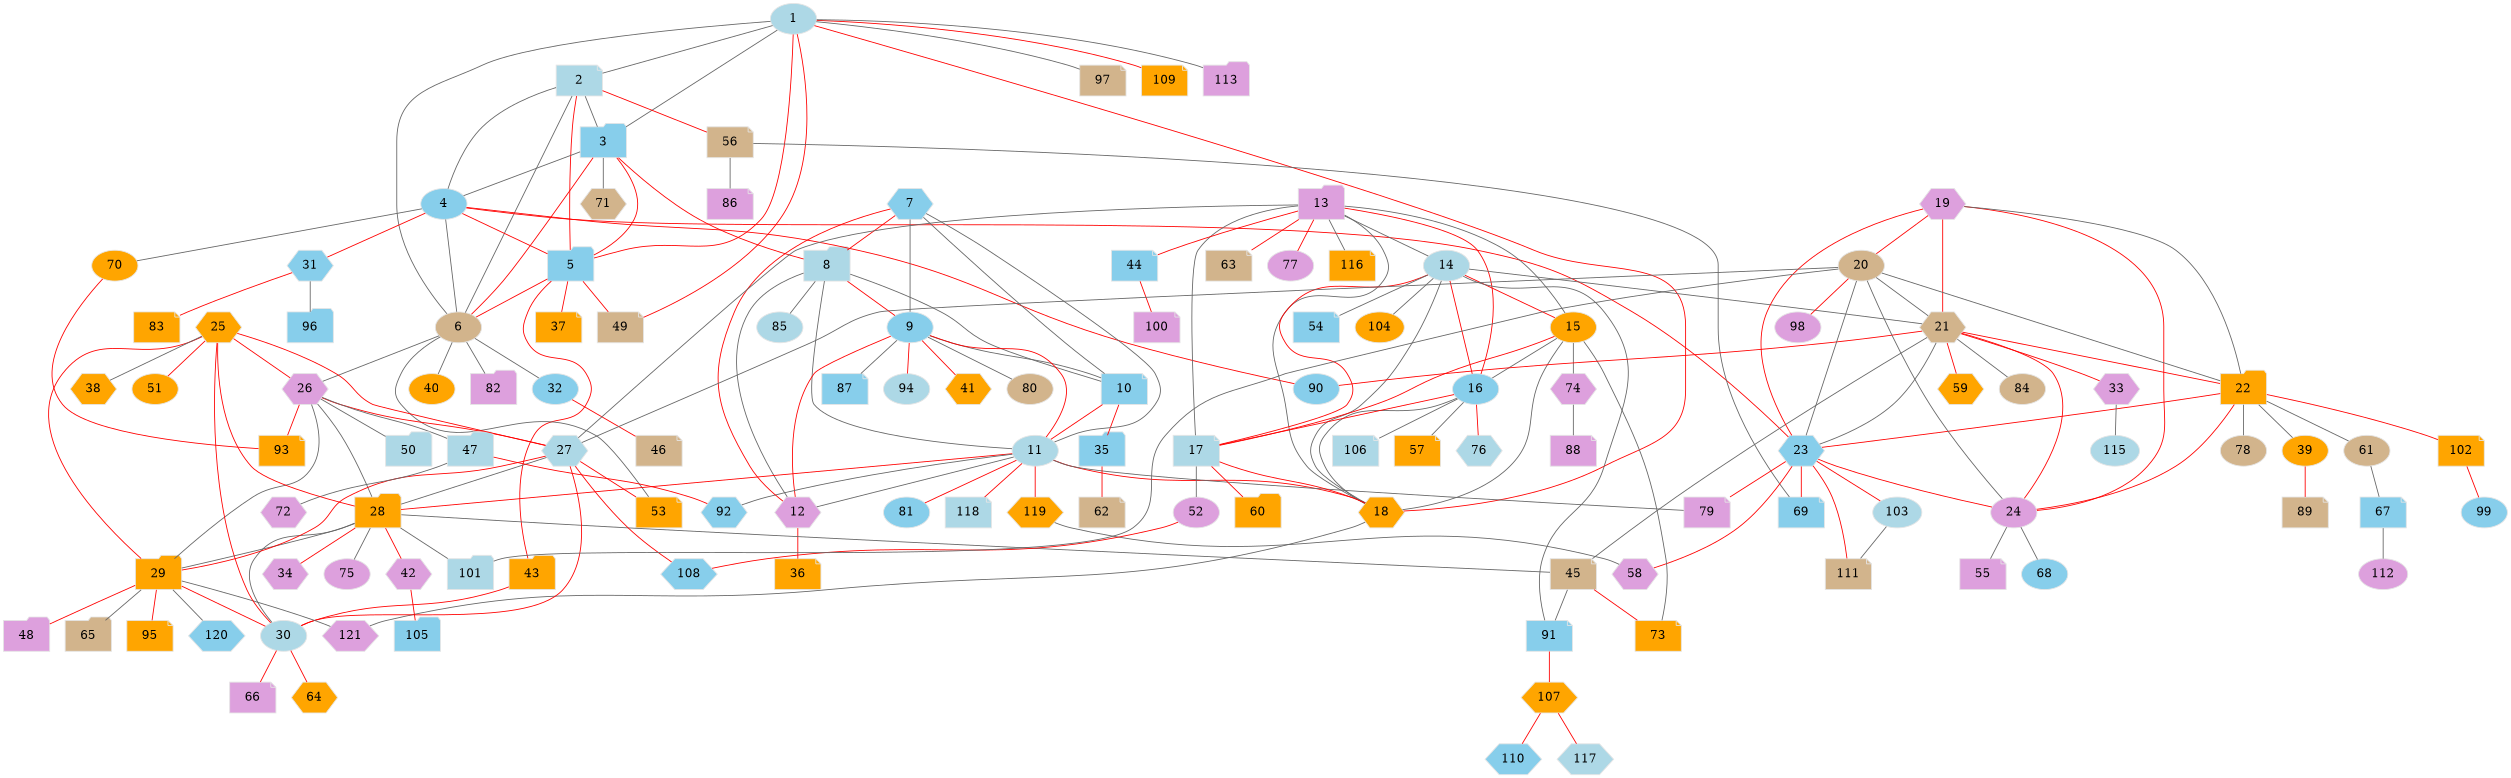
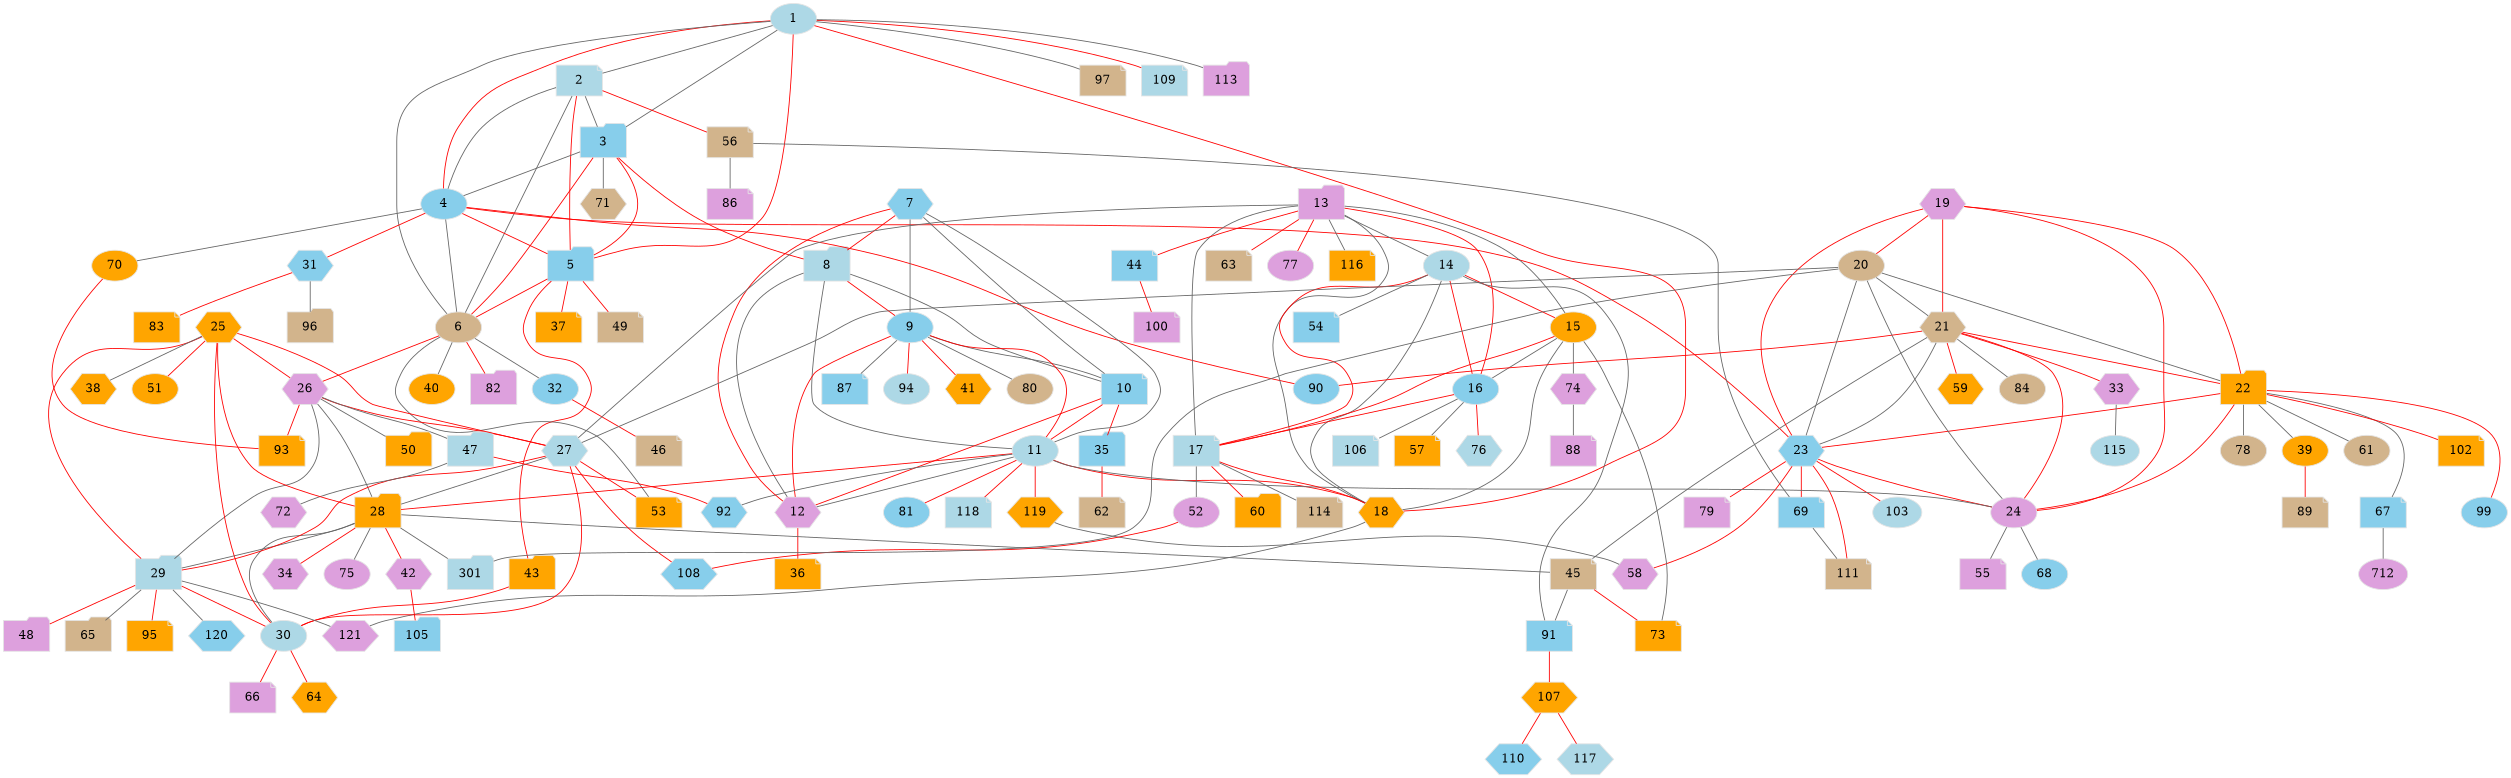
  graph {
    node [color=gray90 fillcolor=orange shape=note style=filled]
    edge [color=red]
    1 [fillcolor=lightblue shape=ellipse]
    2 [fillcolor=lightblue]
    3 [fillcolor=skyblue shape=folder]
    4 [fillcolor=skyblue shape=ellipse]
    5 [fillcolor=skyblue shape=folder]
    6 [fillcolor=tan shape=ellipse]
    18 [shape=hexagon]
    97 [fillcolor=tan]
-   109
+   109 [fillcolor=lightblue]
    113 [fillcolor=plum shape=folder]
    56 [fillcolor=tan]
    8 [fillcolor=lightblue shape=folder]
    71 [fillcolor=tan shape=hexagon]
    23 [fillcolor=skyblue shape=hexagon]
    31 [fillcolor=skyblue shape=hexagon]
    70 [shape=ellipse]
    90 [fillcolor=skyblue shape=ellipse]
    37
    43 [shape=folder]
    49 [fillcolor=tan]
    26 [fillcolor=plum shape=hexagon]
    32 [fillcolor=skyblue shape=ellipse]
    40 [shape=ellipse]
    53
    82 [fillcolor=plum shape=folder]
    121 [fillcolor=plum shape=hexagon]
    69 [fillcolor=skyblue]
    86 [fillcolor=plum]
    9 [fillcolor=skyblue shape=ellipse]
    10 [fillcolor=skyblue]
    11 [fillcolor=lightblue shape=ellipse]
    12 [fillcolor=plum shape=hexagon]
-   85 [fillcolor=lightblue shape=ellipse]
    24 [fillcolor=plum shape=ellipse]
    58 [fillcolor=plum shape=hexagon]
    79 [fillcolor=plum]
    103 [fillcolor=lightblue shape=ellipse]
    111 [fillcolor=tan]
    83
-   96 [fillcolor=skyblue shape=folder]
+   96 [fillcolor=tan shape=folder]
    93
    30 [fillcolor=lightblue shape=ellipse]
    28 [shape=folder]
    27 [fillcolor=lightblue shape=hexagon]
-   29 [shape=folder]
+   29 [fillcolor=lightblue shape=folder]
    47 [fillcolor=lightblue shape=folder]
-   50 [fillcolor=lightblue shape=folder]
+   50 [shape=folder]
    46 [fillcolor=tan]
    7 [fillcolor=skyblue shape=hexagon]
    41 [shape=hexagon]
    80 [fillcolor=tan shape=ellipse]
    87 [fillcolor=skyblue]
    94 [fillcolor=lightblue shape=ellipse]
    35 [fillcolor=skyblue shape=folder]
    81 [fillcolor=skyblue shape=ellipse]
    92 [fillcolor=skyblue shape=hexagon]
    118 [fillcolor=lightblue]
    119 [shape=hexagon]
    36
    62 [fillcolor=tan]
    55 [fillcolor=plum]
    68 [fillcolor=skyblue shape=ellipse]
-   101 [fillcolor=lightblue shape=folder]
+   101 [fillcolor=lightblue shape=folder label=301]
    45 [fillcolor=tan]
    34 [fillcolor=plum shape=hexagon]
    42 [fillcolor=plum shape=hexagon]
    75 [fillcolor=plum shape=ellipse]
    13 [fillcolor=plum shape=folder]
    14 [fillcolor=lightblue shape=ellipse]
    15 [shape=ellipse]
    16 [fillcolor=skyblue shape=ellipse]
    17 [fillcolor=lightblue]
    44 [fillcolor=skyblue]
    63 [fillcolor=tan]
    77 [fillcolor=plum shape=ellipse]
    116
    21 [fillcolor=tan shape=hexagon]
    54 [fillcolor=skyblue]
    91 [fillcolor=skyblue]
-   104 [shape=ellipse]
    73
    74 [fillcolor=plum shape=hexagon]
    57
    76 [fillcolor=lightblue shape=hexagon]
    106 [fillcolor=lightblue]
    52 [fillcolor=plum shape=ellipse]
    60 [shape=folder]
+   114 [fillcolor=tan]
    108 [fillcolor=skyblue shape=hexagon]
    100 [fillcolor=plum]
    22 [shape=folder]
    33 [fillcolor=plum shape=hexagon]
    59 [shape=hexagon]
    84 [fillcolor=tan shape=ellipse]
    107 [shape=hexagon]
    88 [fillcolor=plum]
    19 [fillcolor=plum shape=hexagon]
    20 [fillcolor=tan shape=ellipse]
-   98 [fillcolor=plum shape=ellipse]
    39 [shape=ellipse]
    61 [fillcolor=tan shape=ellipse]
    67 [fillcolor=skyblue]
    78 [fillcolor=tan shape=ellipse]
    99 [fillcolor=skyblue shape=ellipse]
    102
    115 [fillcolor=lightblue shape=ellipse]
    89 [fillcolor=tan]
-   112 [fillcolor=plum shape=ellipse]
+   112 [fillcolor=plum shape=ellipse label=712]
    25 [shape=hexagon]
    38 [shape=hexagon]
    51 [shape=ellipse]
    48 [fillcolor=plum shape=folder]
    65 [fillcolor=tan shape=folder]
    95
    120 [fillcolor=skyblue shape=hexagon]
    64 [shape=hexagon]
    66 [fillcolor=plum]
    72 [fillcolor=plum shape=hexagon]
    105 [fillcolor=skyblue shape=folder]
    110 [fillcolor=skyblue shape=hexagon]
    117 [fillcolor=lightblue shape=hexagon]
    1 -- 2 [color=gray40]
    1 -- 3 [color=gray40]
-   1 -- 49
+   1 -- 4
    1 -- 5
    1 -- 6 [color=gray40]
    1 -- 18
    1 -- 97 [color=gray40]
    1 -- 109
    1 -- 113 [color=gray40]
    2 -- 3 [color=gray40]
    2 -- 4 [color=gray40]
    2 -- 5
    2 -- 6 [color=gray40]
    2 -- 56
    3 -- 4 [color=gray40]
    3 -- 5
    3 -- 6
    3 -- 8
    3 -- 71 [color=gray40]
    4 -- 5
    4 -- 6 [color=gray40]
    4 -- 23
    4 -- 31
    4 -- 70 [color=gray40]
    4 -- 90
    5 -- 6
    5 -- 37
    5 -- 43
    5 -- 49
-   6 -- 26 [color=gray40]
+   6 -- 26
    6 -- 32 [color=gray40]
    6 -- 40 [color=gray40]
    6 -- 53 [color=gray40]
-   6 -- 82 [color=gray40]
+   6 -- 82
    18 -- 121 [color=gray40]
    56 -- 69 [color=gray40]
    56 -- 86 [color=gray40]
    8 -- 9
    8 -- 10 [color=gray40]
    8 -- 11 [color=gray40]
    8 -- 12 [color=gray40]
-   8 -- 85 [color=gray40]
    23 -- 69
    23 -- 24
    23 -- 58
    23 -- 79
    23 -- 103
    23 -- 111
    31 -- 83
    31 -- 96 [color=gray40]
    70 -- 93
    43 -- 30
    26 -- 93
    26 -- 28 [color=gray40]
    26 -- 27
    26 -- 29 [color=gray40]
    26 -- 47 [color=gray40]
    26 -- 50 [color=gray40]
    32 -- 46
-   103 -- 111 [color=gray40]
+   69 -- 111 [color=gray40]
    9 -- 10 [color=gray40]
    9 -- 11
    9 -- 12
    9 -- 41
    9 -- 80 [color=gray40]
    9 -- 87 [color=gray40]
    9 -- 94
    10 -- 11
+   10 -- 12
    10 -- 35
    11 -- 18
    11 -- 12 [color=gray40]
-   11 -- 79 [color=gray40]
+   11 -- 24 [color=gray40]
    11 -- 28
    11 -- 81
    11 -- 92 [color=gray40]
    11 -- 118
    11 -- 119
    12 -- 36
    24 -- 55 [color=gray40]
    24 -- 68 [color=gray40]
    30 -- 64
    30 -- 66
    28 -- 30 [color=gray40]
    28 -- 29 [color=gray40]
    28 -- 101 [color=gray40]
    28 -- 45 [color=gray40]
    28 -- 34
    28 -- 42
    28 -- 75 [color=gray40]
    27 -- 53
    27 -- 30
    27 -- 28 [color=gray40]
    27 -- 29
    27 -- 108
    29 -- 121 [color=gray40]
    29 -- 30
    29 -- 48
    29 -- 65 [color=gray40]
    29 -- 95
    29 -- 120 [color=gray40]
    47 -- 92
    47 -- 72 [color=gray40]
    7 -- 8
    7 -- 9 [color=gray40]
    7 -- 10 [color=gray40]
    7 -- 11 [color=gray40]
    7 -- 12
    35 -- 62
    119 -- 58 [color=gray40]
    45 -- 91 [color=gray40]
    45 -- 73
    42 -- 105
    13 -- 18 [color=gray40]
    13 -- 27 [color=gray40]
    13 -- 14 [color=gray40]
    13 -- 15 [color=gray40]
    13 -- 16
    13 -- 17 [color=gray40]
    13 -- 44
    13 -- 63
    13 -- 77
    13 -- 116 [color=gray40]
    14 -- 18 [color=gray40]
    14 -- 15
    14 -- 16
    14 -- 17
-   14 -- 21 [color=gray40]
    14 -- 54 [color=gray40]
    14 -- 91 [color=gray40]
-   14 -- 104 [color=gray40]
    15 -- 18 [color=gray40]
    15 -- 16 [color=gray40]
    15 -- 17
    15 -- 73 [color=gray40]
    15 -- 74 [color=gray40]
-   16 -- 18 [color=gray40]
    16 -- 17
    16 -- 57 [color=gray40]
    16 -- 76
    16 -- 106 [color=gray40]
    17 -- 18
    17 -- 52 [color=gray40]
    17 -- 60
+   17 -- 114 [color=gray40]
    44 -- 100
    21 -- 23 [color=gray40]
    21 -- 90
    21 -- 24
    21 -- 45 [color=gray40]
    21 -- 22
    21 -- 33
    21 -- 59
    21 -- 84 [color=gray40]
    91 -- 107
    74 -- 88 [color=gray40]
    52 -- 108
    22 -- 23
    22 -- 24
    22 -- 39 [color=gray40]
    22 -- 61 [color=gray40]
-   61 -- 67 [color=gray40]
+   22 -- 67 [color=gray40]
    22 -- 78 [color=gray40]
-   102 -- 99
+   22 -- 99
    22 -- 102
    33 -- 115 [color=gray40]
    107 -- 110
    107 -- 117
    19 -- 23
    19 -- 24
    19 -- 21
-   19 -- 22 [color=gray40]
+   19 -- 22
    19 -- 20
    20 -- 23 [color=gray40]
    20 -- 24 [color=gray40]
    20 -- 27 [color=gray40]
    20 -- 101 [color=gray40]
    20 -- 21 [color=gray40]
    20 -- 22 [color=gray40]
-   20 -- 98
    39 -- 89
    67 -- 112 [color=gray40]
    25 -- 26
    25 -- 30
    25 -- 28
    25 -- 27
    25 -- 29
    25 -- 38 [color=gray40]
    25 -- 51
  }
